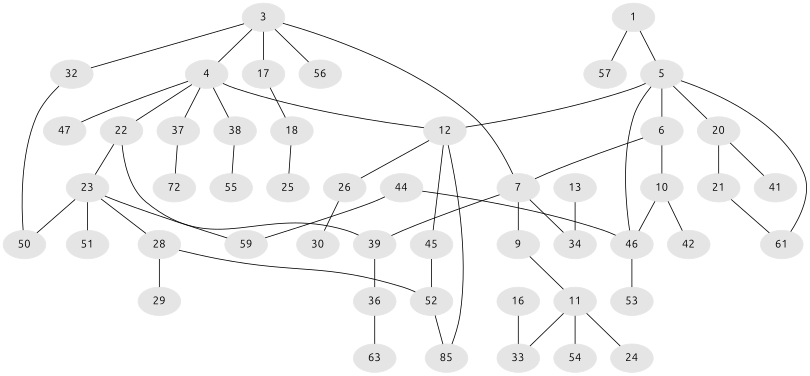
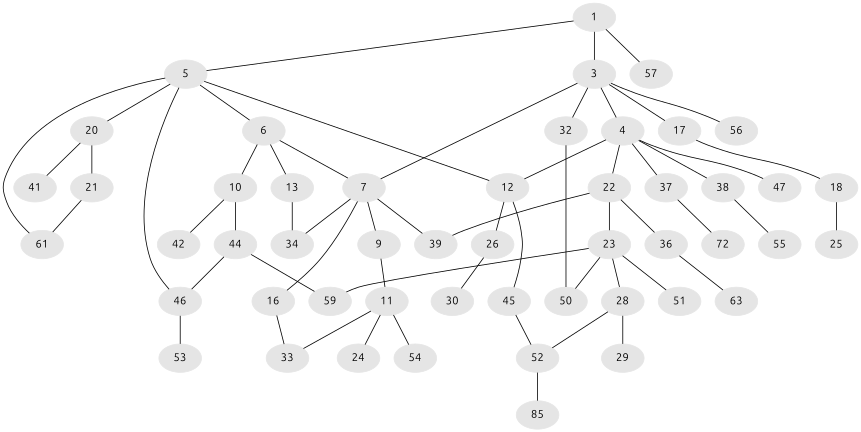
  graph {
    fontname=Ubuntu
    node [color=gray90 fontname=Ubuntu style=filled]
    edge [fontname=Ubuntu]
    1 [super="+2"]
    3 [super="+71"]
    5 [super="+14"]
    57
    4 [super="+19"]
    7 [super="+8"]
    17
    32
    56
    12
    6
    20
    46 [super="+66"]
    61
    22
    37 [super="+63"]
    38
    47
    9
    16 [super="+35"]
    34
    39 [super="+64"]
    18 [super="+68"]
    50
    45 [super="+60"]
    26 [super="+62"]
    n27 [label=85]
    23 [super="+27"]
    36 [super="+70"]
    72
    55
    10 [super="+67"]
    13
    21 [super="+40"]
    41 [super="+58"]
    52
    53
    42 [super="+49"]
    44
    11 [super="+15"]
    33 [super="+48"]
    24
    54
    59
    30
    25
    28 [super="+43"]
    51
    n49 [label=63]
    29 [super="+31"]
+   1 -- 3
    1 -- 5
    1 -- 57
    3 -- 4
    3 -- 7
    3 -- 17
    3 -- 32
    3 -- 56
    5 -- 12
    5 -- 6
    5 -- 20
    5 -- 46
    5 -- 61
    4 -- 12
    4 -- 22
    4 -- 37
    4 -- 38
    4 -- 47
    7 -- 9
+   7 -- 16
    7 -- 34
    7 -- 39
    17 -- 18
    32 -- 50
    12 -- 45
    12 -- 26
-   12 -- n27
    6 -- 7
    6 -- 10
+   6 -- 13
    20 -- 21
    20 -- 41
    46 -- 53
    22 -- 39
    22 -- 23
-   39 -- 36
+   22 -- 36
    37 -- 72
    38 -- 55
    9 -- 11
    16 -- 33
    18 -- 25
    45 -- 52
    26 -- 30
    23 -- 50
    23 -- 59
    23 -- 28
    23 -- 51
    36 -- n49
    10 -- 42
-   10 -- 46
+   10 -- 44
    13 -- 34
    21 -- 61
    52 -- n27
    44 -- 46
    44 -- 59
    11 -- 33
    11 -- 24
    11 -- 54
    28 -- 52
    28 -- 29
  }
